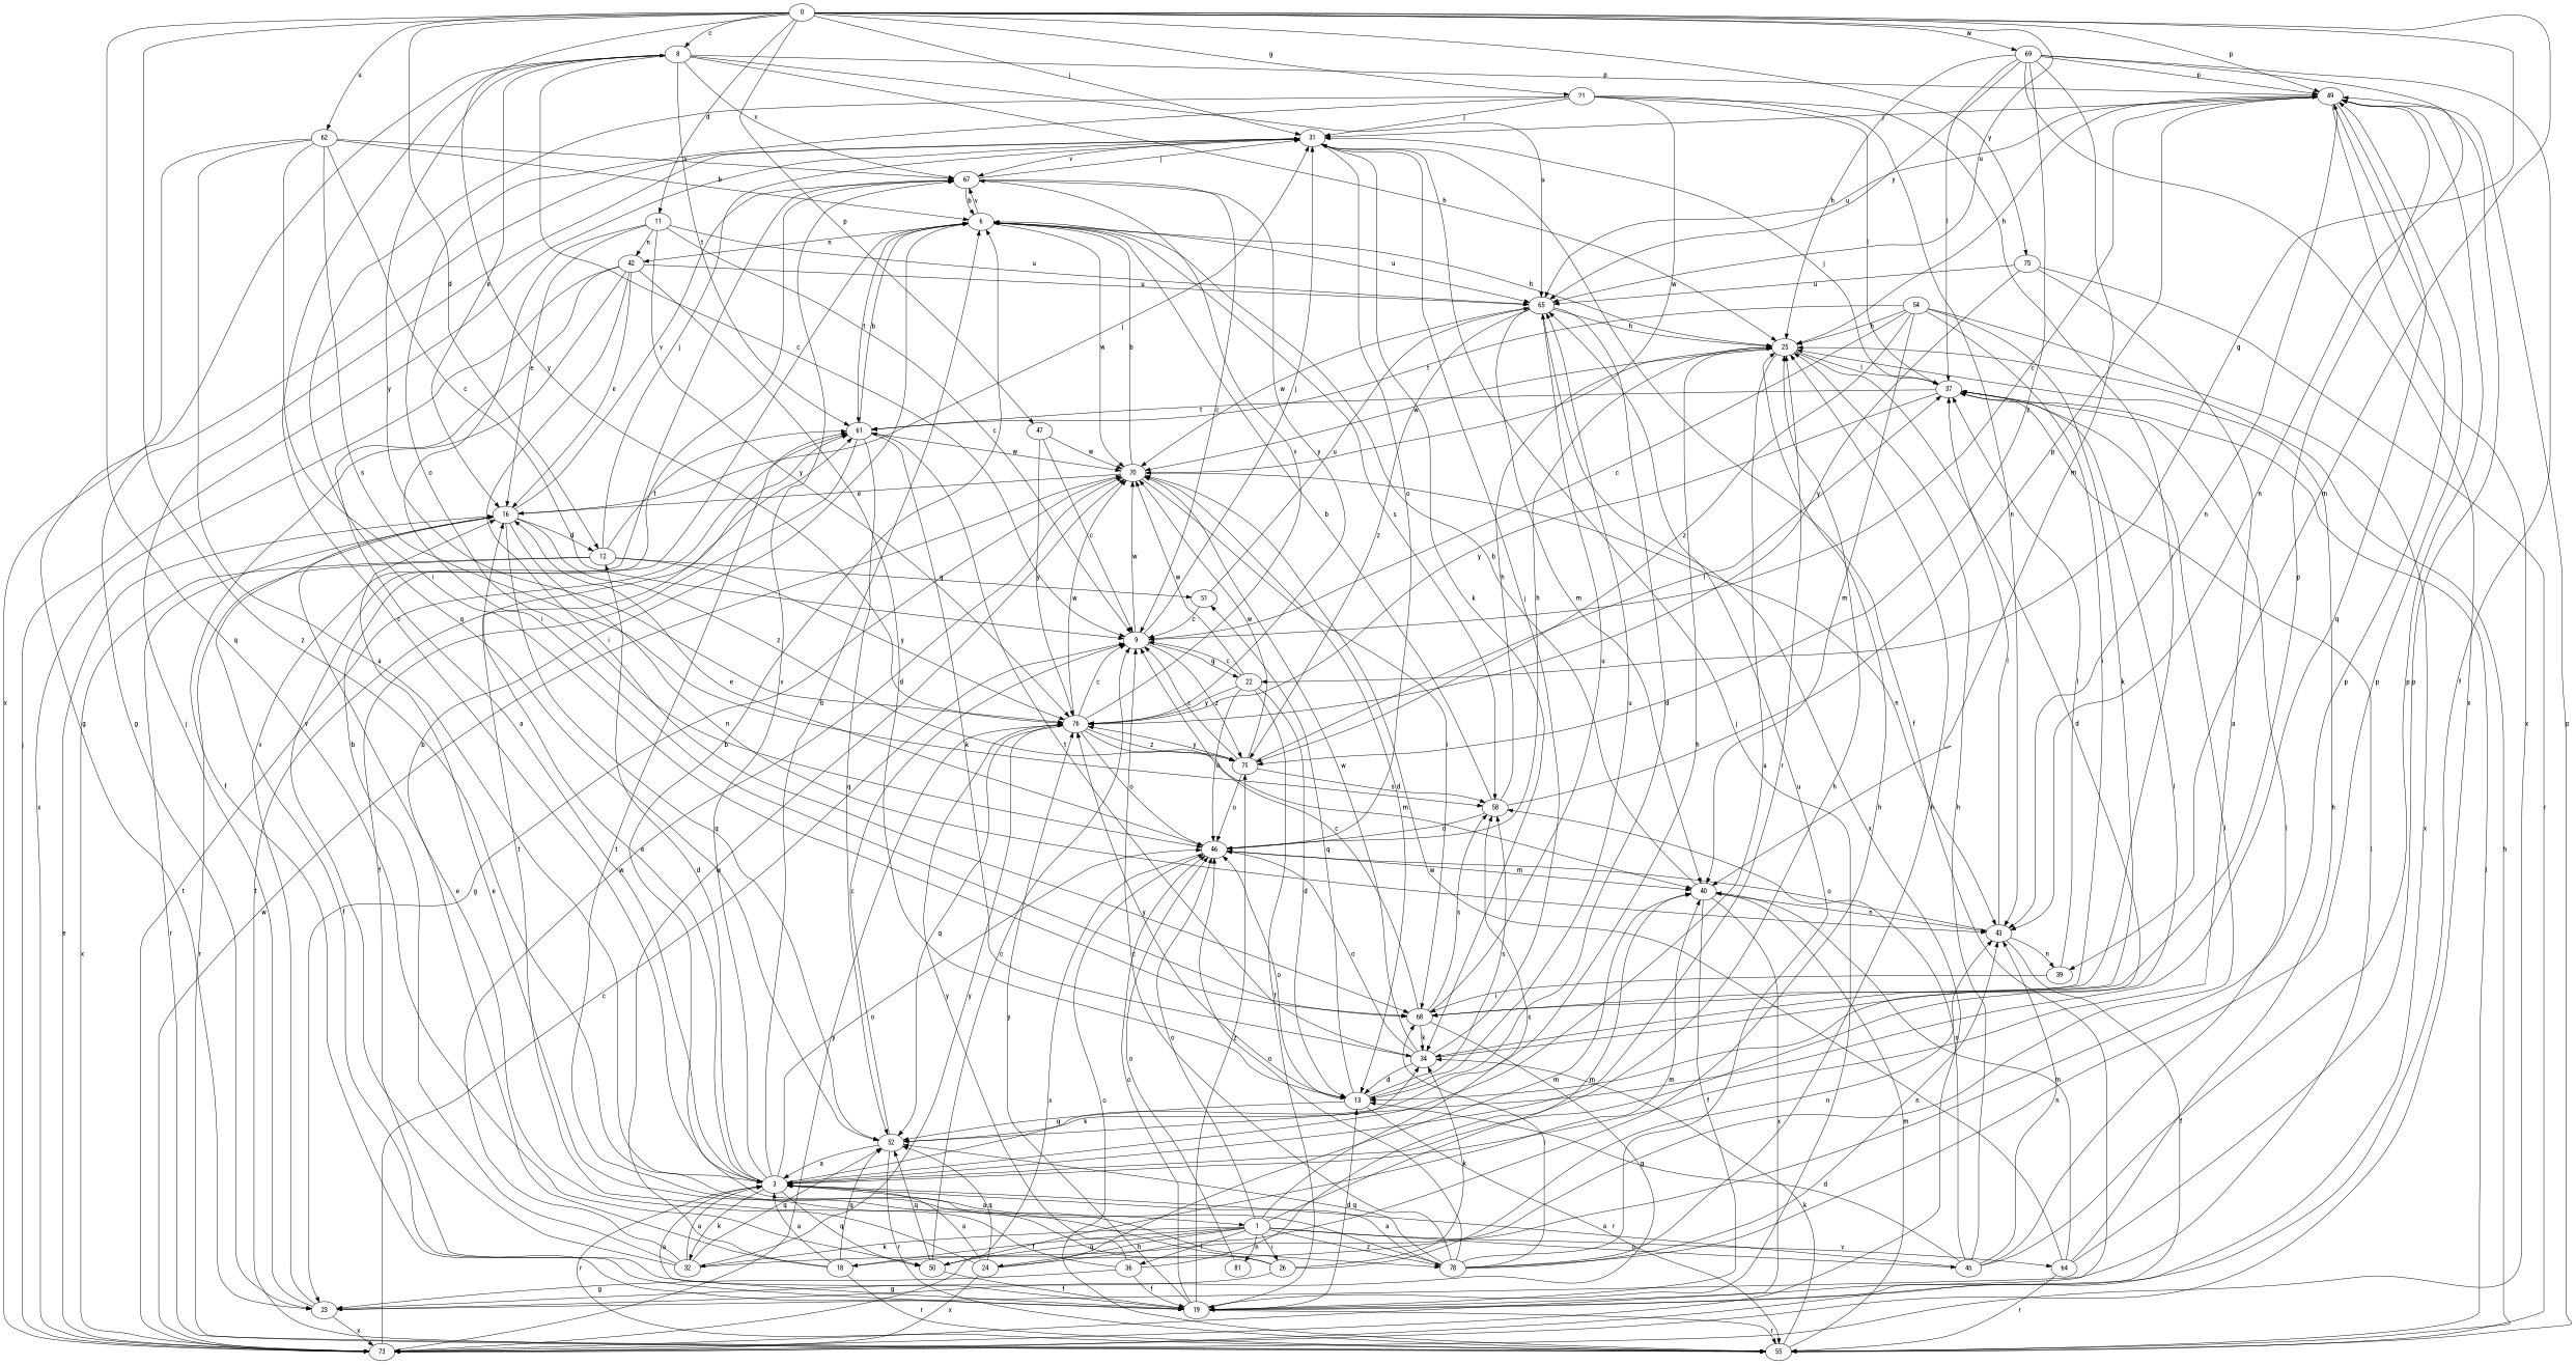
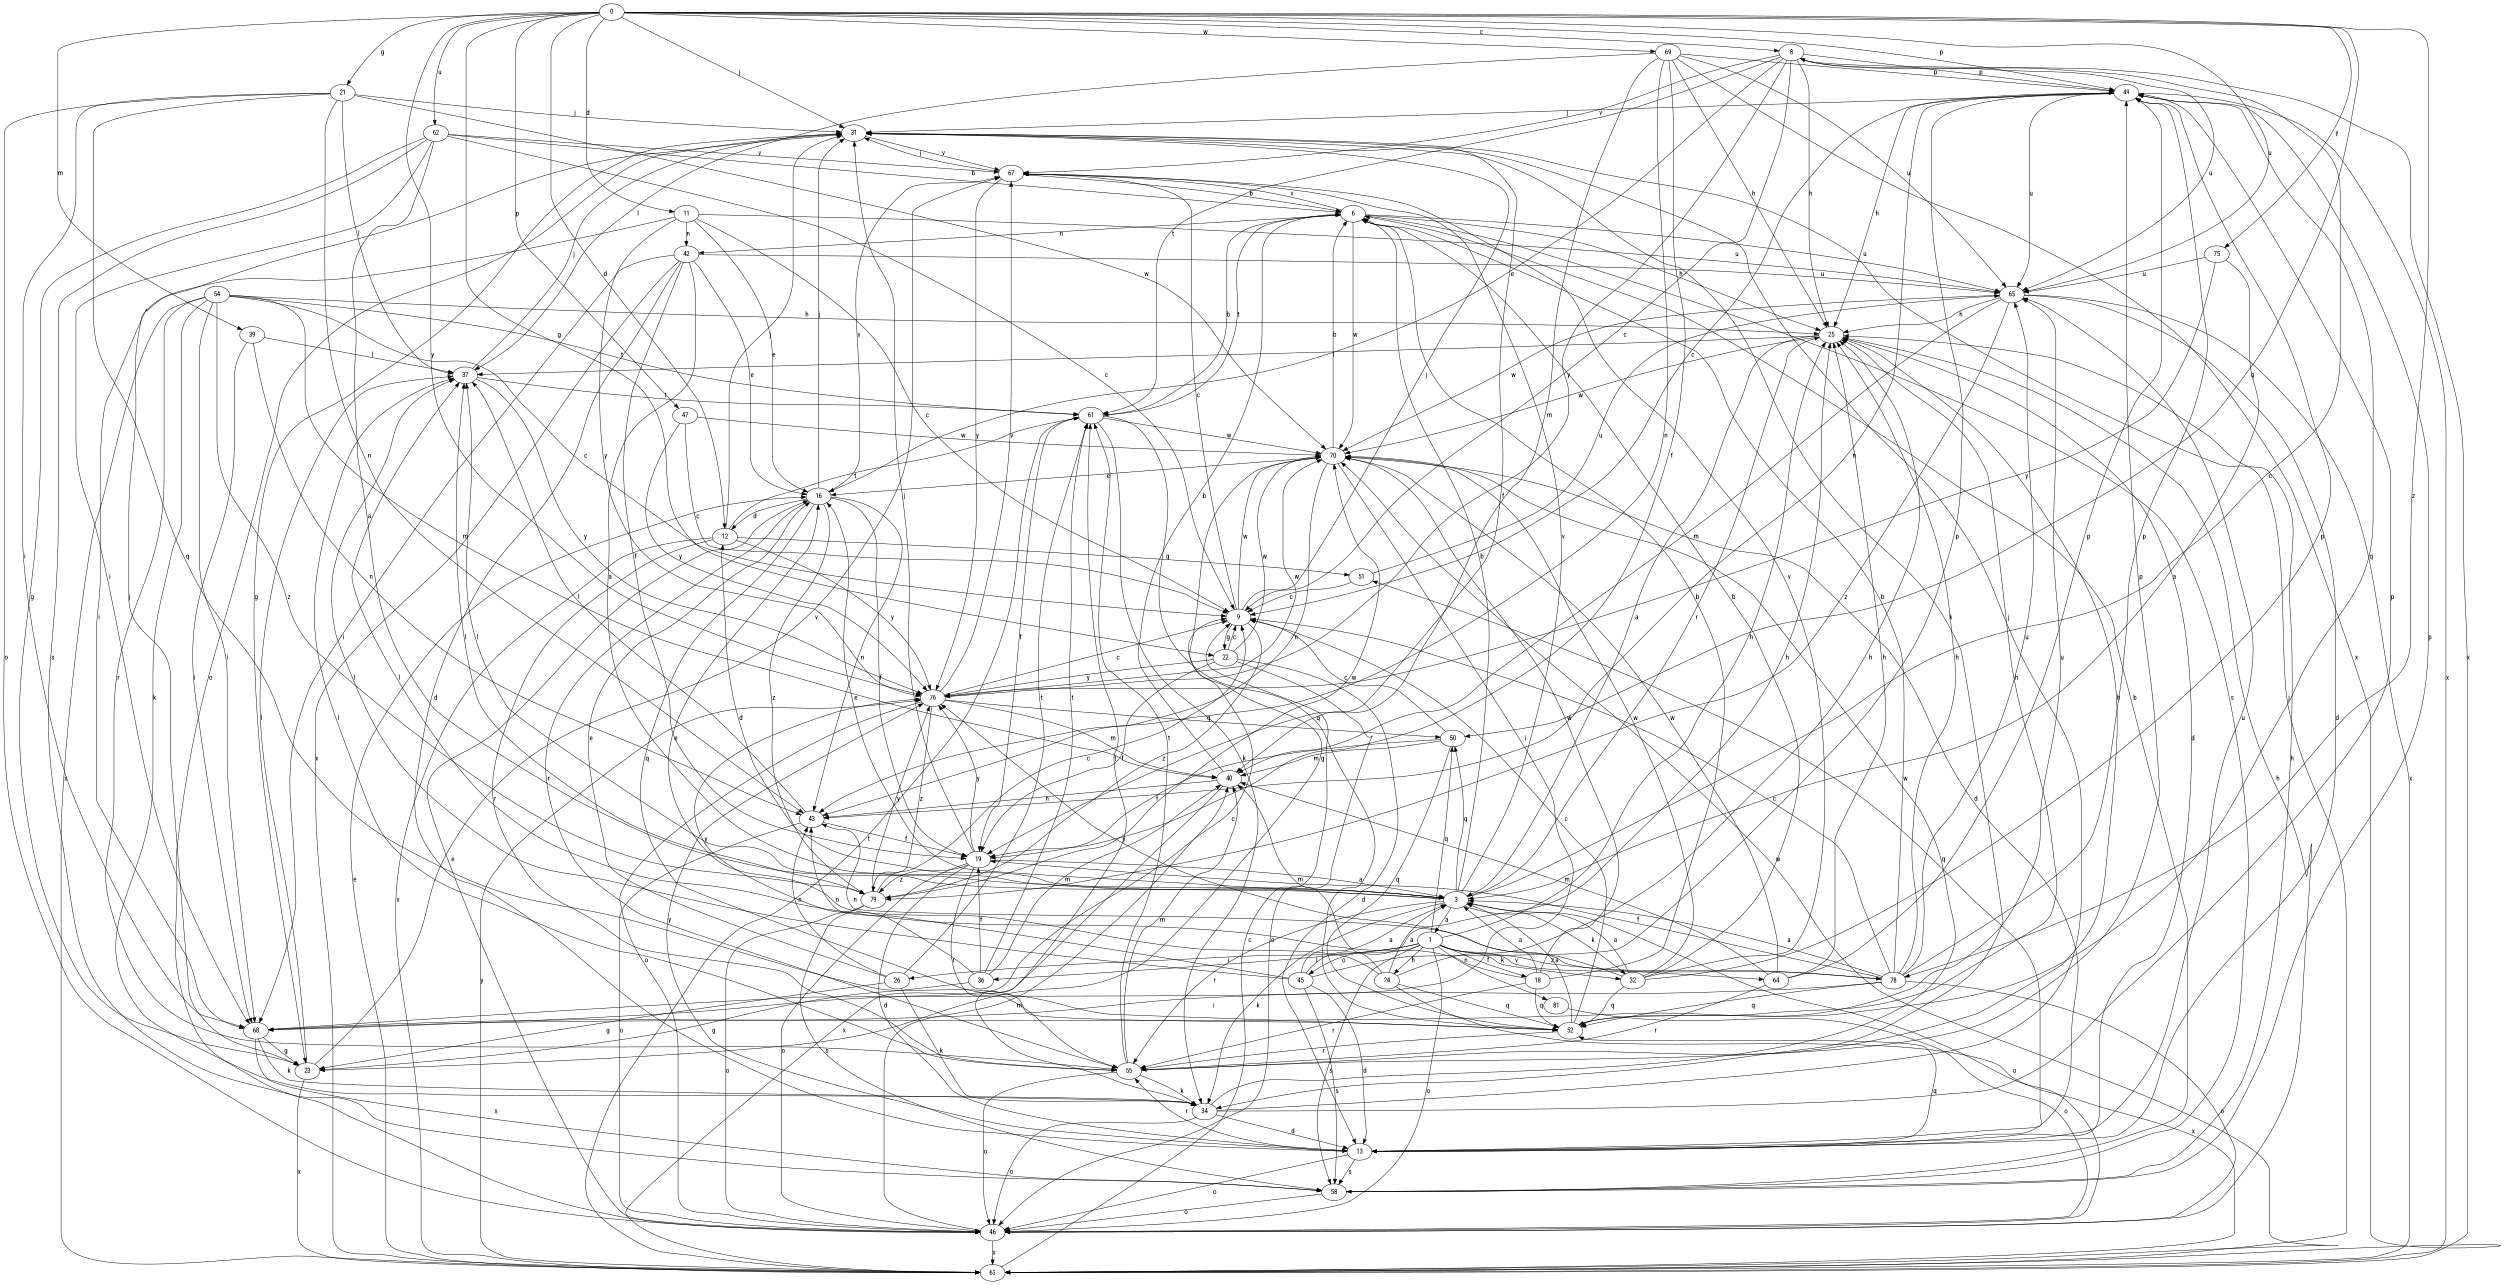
  strict digraph {
    fontname="Roboto Condensed"
    node [fontname="Roboto Condensed"]
    edge [fontname="Roboto Condensed"]
    0
    8
    11
    12
    21
    22
    31
    39
    47
    49
    50
    62
    65
    69
    75
    76
    78
    25
    16
    67
    61
    9
-   73
+   73 [label=63]
    42
    n25 [label=68]
    55
    51
    46
    37
    70
    52
    43
    13
    19
    34
    23
    40
    58
    3
    6
    79
    1
    18
    24
    26
    32
    36
    n48 [label=81]
    45
    n50 [label=64]
    54
    0 -> 8 [label=c]
    0 -> 11 [label=d]
    0 -> 12 [label=d]
    0 -> 21 [label=g]
    0 -> 22 [label=g]
    0 -> 31 [label=j]
    0 -> 39 [label=m]
    0 -> 47 [label=p]
    0 -> 49 [label=p]
    0 -> 50 [label=q]
    0 -> 62 [label=u]
    0 -> 65 [label=u]
    0 -> 69 [label=w]
    0 -> 75 [label=y]
    0 -> 76 [label=y]
    0 -> 78 [label=z]
    8 -> 49 [label=p]
    8 -> 65 [label=u]
    8 -> 76 [label=y]
    8 -> 25 [label=h]
    8 -> 16 [label=e]
    8 -> 67 [label=v]
    8 -> 61 [label=t]
    8 -> 9 [label=c]
    8 -> 73 [label=x]
    11 -> 65 [label=u]
    11 -> 76 [label=y]
    11 -> 16 [label=e]
    11 -> 9 [label=c]
    11 -> 42 [label=n]
    11 -> n25 [label=i]
    12 -> 31 [label=j]
    12 -> 76 [label=y]
    12 -> 61 [label=t]
    12 -> 73 [label=x]
    12 -> 55 [label=r]
    12 -> 51 [label=q]
    21 -> 31 [label=j]
    21 -> n25 [label=i]
    21 -> 46 [label=o]
    21 -> 37 [label=l]
    21 -> 70 [label=w]
    21 -> 52 [label=q]
    21 -> 43 [label=n]
    22 -> 76 [label=y]
    22 -> 9 [label=c]
    22 -> 46 [label=o]
    22 -> 70 [label=w]
    22 -> 13 [label=d]
    22 -> 19 [label=f]
    31 -> 67 [label=v]
    31 -> 46 [label=o]
    31 -> 19 [label=f]
    31 -> 34 [label=k]
    31 -> 23 [label=g]
    39 -> n25 [label=i]
    39 -> 37 [label=l]
-   43 -> 39 [label=n]
+   39 -> 43 [label=n]
    47 -> 76 [label=y]
    47 -> 9 [label=c]
    47 -> 70 [label=w]
    49 -> 31 [label=j]
    49 -> 65 [label=u]
    49 -> 25 [label=h]
    49 -> 9 [label=c]
    49 -> 73 [label=x]
    49 -> 52 [label=q]
    49 -> 43 [label=n]
    50 -> 9 [label=c]
    50 -> 52 [label=q]
    50 -> 19 [label=f]
    50 -> 40 [label=m]
    62 -> 67 [label=v]
    62 -> 9 [label=c]
    62 -> n25 [label=i]
    62 -> 23 [label=g]
    62 -> 58 [label=s]
    62 -> 3 [label=a]
    62 -> 6 [label=b]
    65 -> 25 [label=h]
    65 -> 73 [label=x]
    65 -> 70 [label=w]
    65 -> 13 [label=d]
    65 -> 40 [label=m]
    65 -> 79 [label=z]
    69 -> 49 [label=p]
-   69 -> 65 [label=y]
+   69 -> 65 [label=u]
    69 -> 25 [label=h]
    69 -> 73 [label=x]
    69 -> 37 [label=l]
    69 -> 43 [label=n]
    69 -> 19 [label=f]
    69 -> 40 [label=m]
-   69 -> 79 [label=z]
    75 -> 65 [label=u]
    75 -> 76 [label=y]
    75 -> 3 [label=a]
    76 -> 67 [label=v]
    76 -> 9 [label=c]
    76 -> 46 [label=o]
    76 -> 70 [label=w]
-   76 -> 52 [label=q]
+   76 -> 50 [label=q]
    76 -> 40 [label=m]
    76 -> 79 [label=z]
    78 -> 49 [label=p]
    78 -> 65 [label=u]
    78 -> 25 [label=h]
    78 -> 9 [label=c]
    78 -> n25 [label=i]
    78 -> 46 [label=o]
    78 -> 52 [label=q]
    78 -> 43 [label=n]
    78 -> 3 [label=a]
    78 -> 6 [label=b]
    25 -> 37 [label=l]
    25 -> 70 [label=w]
    25 -> 13 [label=d]
    25 -> 3 [label=a]
    16 -> 12 [label=d]
    16 -> 31 [label=j]
    16 -> 67 [label=v]
    16 -> 55 [label=r]
    16 -> 52 [label=q]
    16 -> 43 [label=n]
    16 -> 19 [label=f]
    16 -> 79 [label=z]
    67 -> 31 [label=j]
    67 -> 76 [label=y]
-   67 -> 9 [label=c]
+   9 -> 67 [label=c]
    67 -> 6 [label=b]
    61 -> 70 [label=w]
    61 -> 52 [label=q]
    61 -> 19 [label=f]
    61 -> 34 [label=k]
    61 -> 6 [label=b]
    9 -> 22 [label=g]
    9 -> 31 [label=j]
    9 -> 70 [label=w]
    9 -> 79 [label=z]
    73 -> 31 [label=j]
    73 -> 76 [label=y]
    73 -> 16 [label=e]
    73 -> 61 [label=t]
    73 -> 9 [label=c]
    73 -> 70 [label=w]
    42 -> 65 [label=u]
    42 -> 16 [label=e]
    42 -> 73 [label=x]
    42 -> n25 [label=i]
    42 -> 13 [label=d]
    42 -> 19 [label=f]
    42 -> 3 [label=a]
    n25 -> 65 [label=u]
    n25 -> 9 [label=c]
    n25 -> 34 [label=k]
    n25 -> 23 [label=g]
    n25 -> 58 [label=s]
    55 -> 49 [label=p]
    55 -> 25 [label=h]
    55 -> 61 [label=t]
    55 -> 46 [label=o]
    55 -> 37 [label=l]
    55 -> 34 [label=k]
    55 -> 40 [label=m]
    51 -> 65 [label=u]
    51 -> 9 [label=c]
    46 -> 25 [label=h]
    46 -> 16 [label=e]
    46 -> 73 [label=x]
    46 -> 40 [label=m]
    37 -> 31 [label=j]
    37 -> 76 [label=y]
    37 -> 61 [label=t]
    70 -> 16 [label=e]
    70 -> n25 [label=i]
    70 -> 43 [label=n]
    70 -> 13 [label=d]
    70 -> 23 [label=g]
    70 -> 6 [label=b]
    52 -> 25 [label=h]
    52 -> 9 [label=c]
    52 -> 55 [label=r]
    52 -> 3 [label=a]
    43 -> 46 [label=o]
    43 -> 37 [label=l]
    43 -> 19 [label=f]
    13 -> 65 [label=u]
    13 -> 76 [label=y]
    13 -> 55 [label=r]
    13 -> 51 [label=q]
    13 -> 46 [label=o]
    13 -> 52 [label=q]
    13 -> 58 [label=s]
    19 -> 31 [label=j]
    19 -> 76 [label=y]
    19 -> 55 [label=r]
    19 -> 46 [label=o]
    19 -> 13 [label=d]
    19 -> 3 [label=a]
    19 -> 79 [label=z]
    34 -> 31 [label=j]
    34 -> 49 [label=p]
    34 -> 61 [label=t]
    34 -> 46 [label=o]
    34 -> 70 [label=w]
    34 -> 13 [label=d]
    23 -> 31 [label=j]
    23 -> 67 [label=v]
    23 -> 73 [label=x]
    23 -> 37 [label=l]
    40 -> 73 [label=x]
    40 -> 43 [label=n]
-   40 -> 19 [label=f]
+   78 -> 19 [label=f]
    40 -> 6 [label=b]
    58 -> 49 [label=p]
    58 -> 25 [label=h]
    58 -> 46 [label=o]
    58 -> 6 [label=b]
    3 -> 8 [label=c]
    3 -> 12 [label=d]
    3 -> 50 [label=q]
    3 -> 25 [label=r]
    3 -> 16 [label=e]
    3 -> 67 [label=v]
    3 -> 55 [label=r]
    3 -> 46 [label=o]
    3 -> 37 [label=l]
    3 -> 34 [label=k]
    3 -> 6 [label=b]
    3 -> 1 [label=a]
    3 -> 32 [label=k]
    6 -> 65 [label=u]
    6 -> 25 [label=h]
    6 -> 67 [label=v]
    6 -> 61 [label=t]
    6 -> 42 [label=n]
    6 -> 70 [label=w]
    6 -> 58 [label=s]
    79 -> 76 [label=y]
    79 -> 9 [label=c]
    79 -> 46 [label=o]
    79 -> 37 [label=l]
    79 -> 70 [label=w]
    79 -> 58 [label=s]
    1 -> 50 [label=q]
    1 -> 78 [label=z]
    1 -> 25 [label=h]
    1 -> 46 [label=o]
    1 -> 58 [label=s]
    1 -> 18 [label=f]
    1 -> 24 [label=h]
    1 -> 26 [label=i]
    1 -> 32 [label=k]
    1 -> 36 [label=l]
    1 -> n48 [label=n]
    1 -> 45 [label=o]
    1 -> n50 [label=v]
    18 -> 55 [label=r]
    18 -> 37 [label=l]
    18 -> 70 [label=w]
    18 -> 52 [label=q]
    18 -> 3 [label=a]
    18 -> 6 [label=b]
    24 -> 25 [label=h]
    24 -> 16 [label=e]
    24 -> 73 [label=x]
    24 -> 52 [label=q]
    24 -> 40 [label=m]
    24 -> 3 [label=a]
    26 -> 16 [label=e]
    26 -> 61 [label=t]
    26 -> 43 [label=n]
    26 -> 34 [label=k]
    26 -> 23 [label=g]
    32 -> 49 [label=p]
    32 -> 76 [label=y]
    32 -> 67 [label=v]
    32 -> 70 [label=w]
    32 -> 52 [label=q]
    32 -> 3 [label=a]
    32 -> 6 [label=b]
    36 -> 76 [label=y]
    36 -> 61 [label=t]
    36 -> 19 [label=f]
    36 -> 23 [label=g]
    36 -> 40 [label=m]
    n48 -> 46 [label=o]
    45 -> 49 [label=p]
    45 -> 25 [label=h]
    45 -> 37 [label=l]
    45 -> 43 [label=n]
    45 -> 13 [label=d]
    45 -> 58 [label=s]
    45 -> 3 [label=a]
    n50 -> 49 [label=p]
    n50 -> 25 [label=h]
    n50 -> 55 [label=r]
    n50 -> 70 [label=w]
    n50 -> 40 [label=m]
    54 -> 25 [label=h]
    54 -> 61 [label=t]
    54 -> 9 [label=c]
    54 -> 73 [label=x]
    54 -> n25 [label=i]
-   75 -> 55 [label=r]
+   54 -> 55 [label=r]
    54 -> 34 [label=k]
    54 -> 40 [label=m]
    54 -> 79 [label=z]
  }
